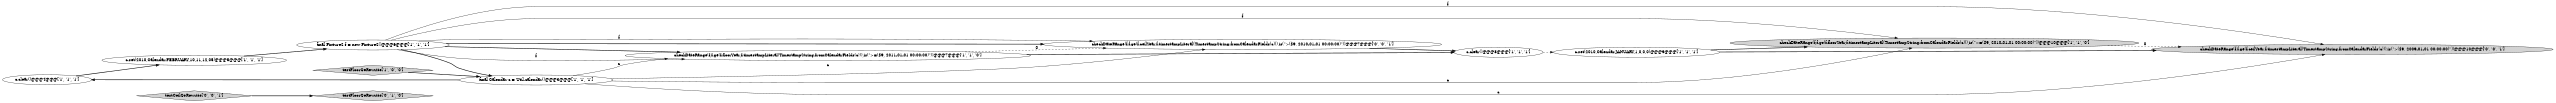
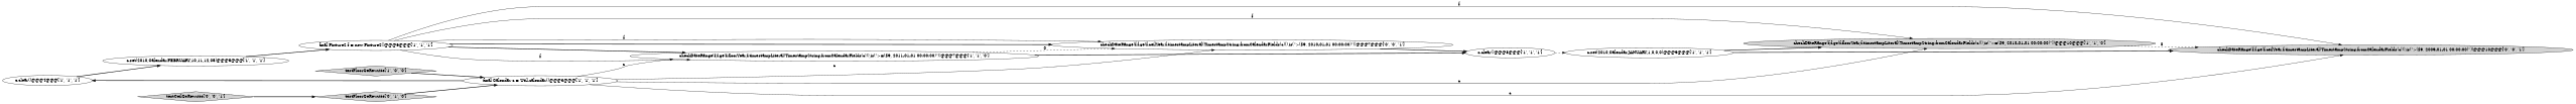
  digraph {
    rankdir=LR
    node [fillcolor=white shape=ellipse style=filled]
    edge [style=bold]
    n1 [label="c.clear()@@@4@@@['1', '1', '1']"]
    n2 [label="c.set(2010,Calendar.FEBRUARY,10,11,12,05)@@@5@@@['1', '1', '1']"]
    n3 [label="final Fixture2 f = new Fixture2()@@@6@@@['1', '1', '1']"]
    n4 [fillcolor=lightgray label="testFloorGeRewrite['1', '0', '0']" shape=diamond]
    n5 [label="final Calendar c = Util.calendar()@@@3@@@['1', '1', '1']"]
    n6 [label="checkDateRange(f,f.ge(f.floorYear,f.timestampLiteral(TimestampString.fromCalendarFields(c))),is(\">=($9, 2011-01-01 00:00:00)\"))@@@7@@@['1', '1', '0']"]
    n7 [label="checkDateRange(f,f.ge(f.ceilYear,f.timestampLiteral(TimestampString.fromCalendarFields(c))),is(\">($9, 2010-01-01 00:00:00)\"))@@@7@@@['0', '0', '1']"]
    n8 [fillcolor=lightgray label="checkDateRange(f,f.ge(f.ceilYear,f.timestampLiteral(TimestampString.fromCalendarFields(c))),is(\">($9, 2009-01-01 00:00:00)\"))@@@10@@@['0', '0', '1']"]
    n9 [fillcolor=lightgray label="checkDateRange(f,f.ge(f.floorYear,f.timestampLiteral(TimestampString.fromCalendarFields(c))),is(\">=($9, 2010-01-01 00:00:00)\"))@@@10@@@['1', '1', '0']"]
    n10 [label="c.clear()@@@8@@@['1', '1', '1']"]
    n11 [label="c.set(2010,Calendar.JANUARY,1,0,0,0)@@@9@@@['1', '1', '1']"]
    n12 [fillcolor=lightgray label="testFloorGeRewrite['0', '1', '0']" shape=diamond]
    n13 [fillcolor=lightgray label="testCeilGeRewrite['0', '0', '1']" shape=diamond]
    n1 -> n2
    n2 -> n3
    n3 -> n6 [label=f style=solid]
    n3 -> n6
    n3 -> n7
    n3 -> n7 [label=f style=solid]
    n3 -> n8 [label=f style=solid]
    n3 -> n9 [label=f style=solid]
    n4 -> n5
    n5 -> n1
    n5 -> n6 [label=c style=solid]
    n5 -> n7 [label=c style=solid]
    n5 -> n8 [label=c style=solid]
    n5 -> n9 [label=c style=solid]
    n6 -> n7 [label=0 style=dashed]
    n6 -> n10
    n7 -> n10
    n9 -> n8 [label=0 style=dashed]
    n10 -> n11 [style=dashed]
    n11 -> n8
    n11 -> n9
-   n3 -> n5
+   n12 -> n5
    n13 -> n12
  }
